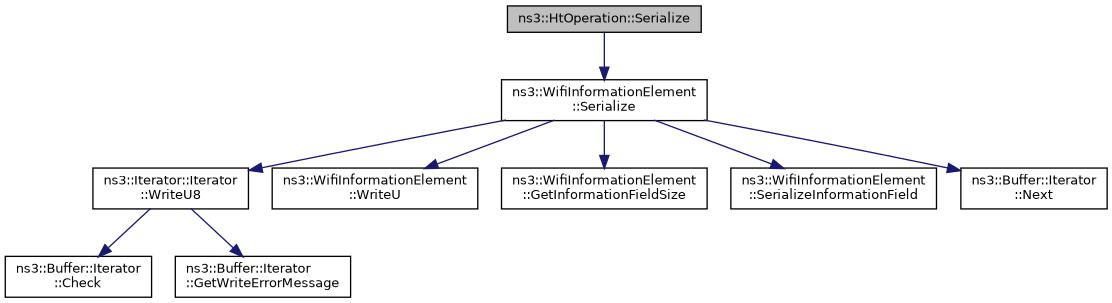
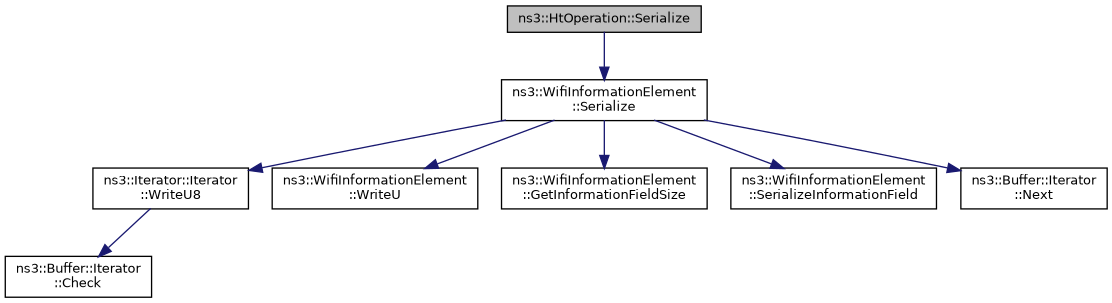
  digraph {
    rankdir=TB
    node [color=black fillcolor=white fontname=Helvetica fontsize=10 shape=record style=filled]
    edge [color=midnightblue fontname=Helvetica fontsize=10 labelfontname=Helvetica labelfontsize=10 style=solid]
    n1 [fillcolor=grey75 fontcolor=black height=0.2 label="ns3::HtOperation::Serialize" width=0.4]
    n2 [height=0.2 label="ns3::WifiInformationElement\l::Serialize" width=0.4]
    n3 [height=0.2 label="ns3::Iterator::Iterator\l::WriteU8" width=0.4]
    n4 [height=0.2 label="ns3::WifiInformationElement\l::WriteU" width=0.4]
    n5 [height=0.2 label="ns3::WifiInformationElement\l::GetInformationFieldSize" width=0.4]
    n6 [height=0.2 label="ns3::WifiInformationElement\l::SerializeInformationField" width=0.4]
    n7 [height=0.2 label="ns3::Buffer::Iterator\l::Next" width=0.4]
    n8 [height=0.2 label="ns3::Buffer::Iterator\l::Check" width=0.4]
-   n9 [height=0.2 label="ns3::Buffer::Iterator\l::GetWriteErrorMessage" width=0.4]
    n1 -> n2
    n2 -> n3
    n2 -> n4
    n2 -> n5
    n2 -> n6
    n2 -> n7
    n3 -> n8
-   n3 -> n9
  }
